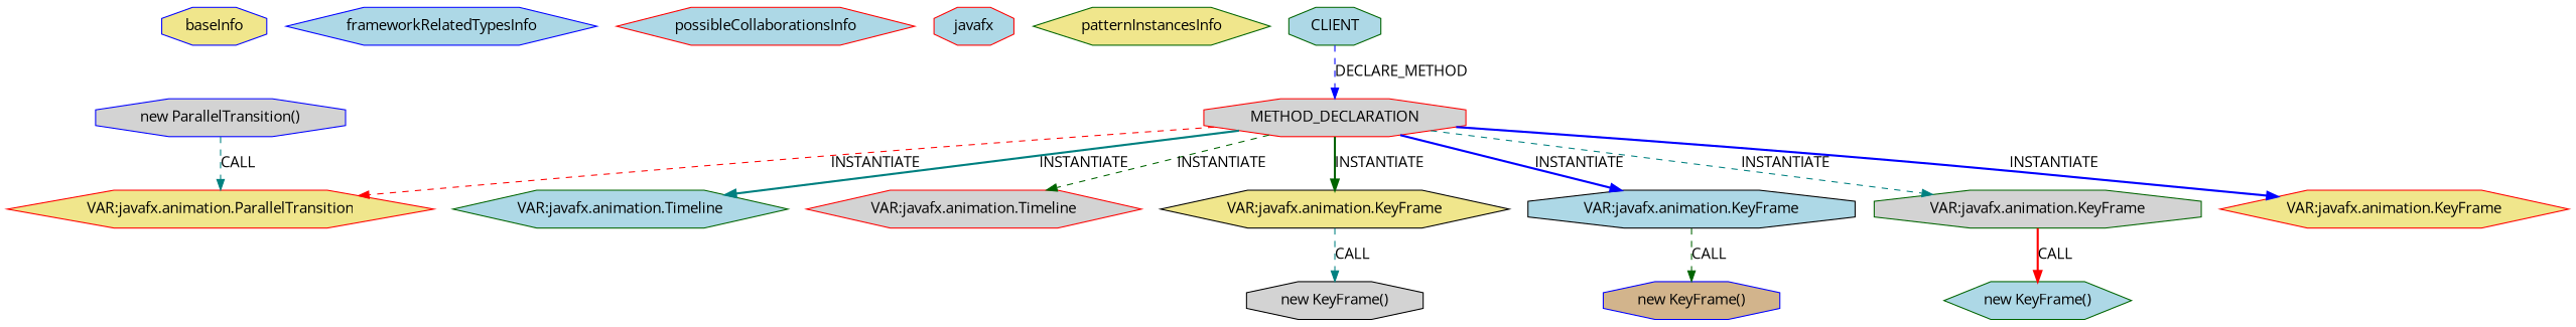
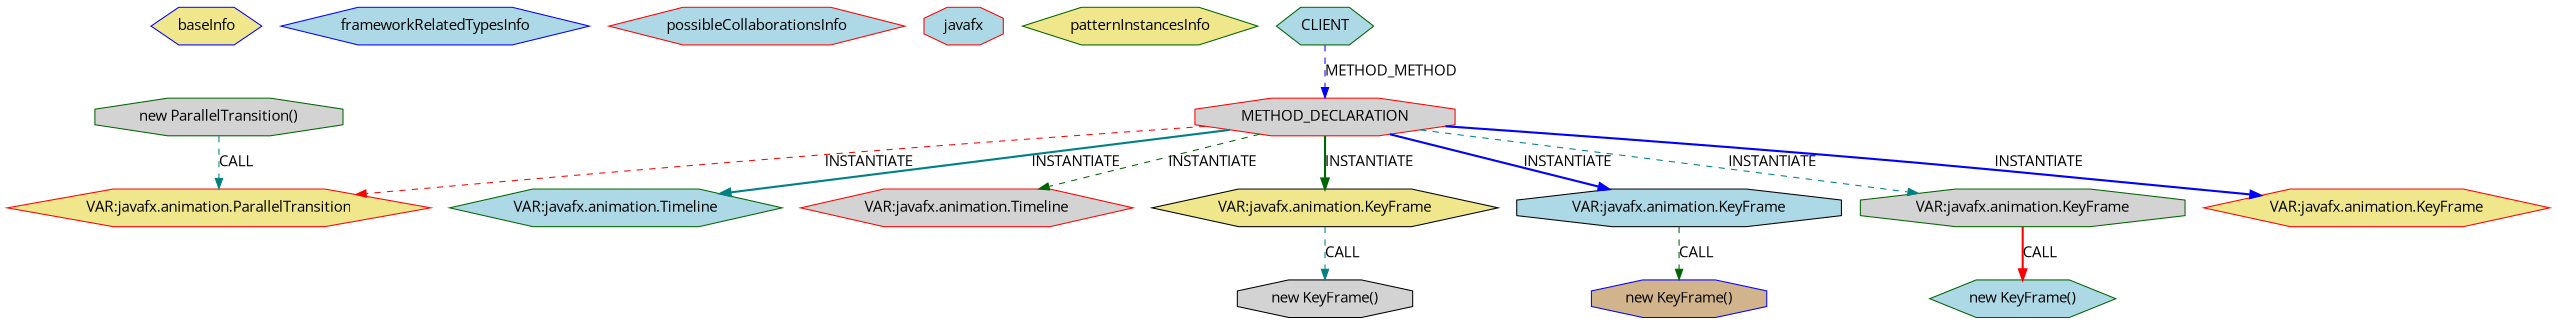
  digraph {
    fontname="Open Sans"
    node [color=red fillcolor=lightblue fontname="Open Sans" shape=hexagon style=filled isFrameworkType=false vertexType=VARIABLE_EXPRESION]
    edge [color=teal fontname="Open Sans" style=dashed]
-   baseInfo [category=pattern color=blue fillcolor=khaki graphId=2645 isAnonymous=false possibleRelation=false shape=octagon isFrameworkType="" vertexType=""]
+   baseInfo [category=pattern color=blue fillcolor=khaki graphId=2645 isAnonymous=false possibleRelation=false isFrameworkType="" vertexType=""]
    frameworkRelatedTypesInfo [color=blue isFrameworkType="" vertexType=""]
    possibleCollaborationsInfo [isFrameworkType="" vertexType=""]
    n4 [frequency=2.0 label=javafx patternRootClient=0 shape=octagon isFrameworkType="" vertexType=""]
    patternInstancesInfo [0="MrLoNee-RadialFx~/MrLoNee-RadialFx/RadialFx-master/src/com/mrlonee/radialfx/settingsmenu/RadialSettingsMenu.java~RadialSettingsMenu~976" 1="MrLoNee-RadialFx~/MrLoNee-RadialFx/RadialFx-master/src/com/mrlonee/radialfx/moviemenu/RadialMovieMenu.java~RadialMovieMenu~969" color=darkgreen fillcolor=khaki isFrameworkType="" vertexType=""]
-   n6 [color=blue fillcolor=lightgrey label="new ParallelTransition()" shape=octagon vertexType=CONSTRUCTOR_CALL]
+   n6 [color=darkgreen fillcolor=lightgrey label="new ParallelTransition()" shape=octagon vertexType=CONSTRUCTOR_CALL]
    n7 [fillcolor=khaki label="VAR:javafx.animation.ParallelTransition"]
    n8 [fillcolor=lightgrey label=METHOD_DECLARATION shape=octagon vertexType=CLIENT_METHOD_DECLARATION]
    n9 [color=darkgreen label="VAR:javafx.animation.Timeline"]
    n10 [fillcolor=lightgrey label="VAR:javafx.animation.Timeline"]
    n11 [color=black fillcolor=khaki label="VAR:javafx.animation.KeyFrame"]
    n12 [color=black label="VAR:javafx.animation.KeyFrame" shape=octagon]
    n13 [color=darkgreen fillcolor=lightgrey label="VAR:javafx.animation.KeyFrame" shape=octagon]
    n14 [fillcolor=khaki label="VAR:javafx.animation.KeyFrame"]
    n15 [color=black fillcolor=lightgrey label="new KeyFrame()" shape=octagon vertexType=CONSTRUCTOR_CALL]
    n16 [color=blue fillcolor=tan label="new KeyFrame()" shape=octagon vertexType=CONSTRUCTOR_CALL]
    n17 [color=darkgreen label="new KeyFrame()" vertexType=CONSTRUCTOR_CALL]
-   n18 [color=darkgreen label=CLIENT shape=octagon vertexType=ROOT_CLIENT_CLASS_DECLARATION]
+   n18 [color=darkgreen label=CLIENT vertexType=ROOT_CLIENT_CLASS_DECLARATION]
    n6 -> n7 [label=CALL]
    n8 -> n7 [color=red label=INSTANTIATE]
    n8 -> n9 [label=INSTANTIATE style=bold]
    n8 -> n10 [color=darkgreen label=INSTANTIATE]
    n8 -> n11 [color=darkgreen label=INSTANTIATE style=bold]
    n8 -> n12 [color=blue label=INSTANTIATE style=bold]
    n8 -> n13 [label=INSTANTIATE]
    n8 -> n14 [color=blue label=INSTANTIATE style=bold]
    n11 -> n15 [label=CALL]
    n12 -> n16 [color=darkgreen label=CALL]
    n13 -> n17 [color=red label=CALL style=bold]
-   n18 -> n8 [color=blue label=DECLARE_METHOD]
+   n18 -> n8 [color=blue label=METHOD_METHOD]
  }
